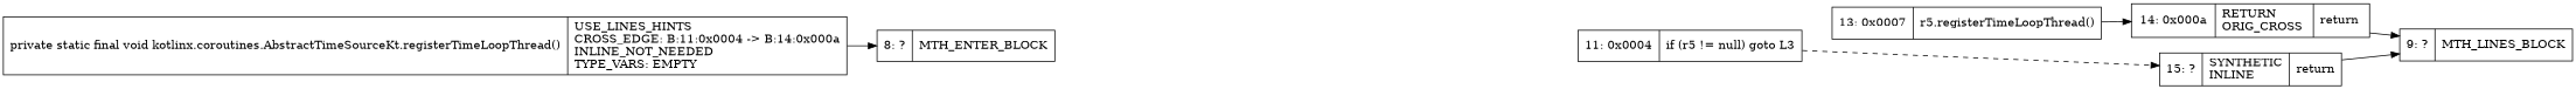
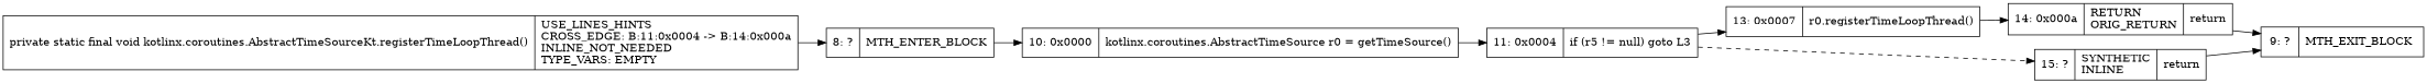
  digraph {
    rankdir=LR
    node [shape=record]
    n1 [label="{8\:\ ?|MTH_ENTER_BLOCK\l}"]
+   n2 [label="{10\:\ 0x0000|kotlinx.coroutines.AbstractTimeSource r0 = getTimeSource()\l}"]
    n3 [label="{11\:\ 0x0004|if (r5 != null) goto L3\l}"]
-   n4 [label="{13\:\ 0x0007|r5.registerTimeLoopThread()\l}"]
+   n4 [label="{13\:\ 0x0007|r0.registerTimeLoopThread()\l}"]
    n5 [label="{15\:\ ?|SYNTHETIC\lINLINE\l|return\l}"]
-   n6 [label="{14\:\ 0x000a|RETURN\lORIG_CROSS\l|return\l}"]
-   n7 [label="{9\:\ ?|MTH_LINES_BLOCK\l}"]
+   n6 [label="{14\:\ 0x000a|RETURN\lORIG_RETURN\l|return\l}"]
+   n7 [label="{9\:\ ?|MTH_EXIT_BLOCK\l}"]
    n8 [label="{private static final void kotlinx.coroutines.AbstractTimeSourceKt.registerTimeLoopThread()  | USE_LINES_HINTS\lCROSS_EDGE: B:11:0x0004 \-\> B:14:0x000a\lINLINE_NOT_NEEDED\lTYPE_VARS: EMPTY\l}"]
+   n1 -> n2
+   n2 -> n3
+   n3 -> n4
    n3 -> n5 [style=dashed]
    n4 -> n6
    n5 -> n7
    n6 -> n7
    n8 -> n1
  }
